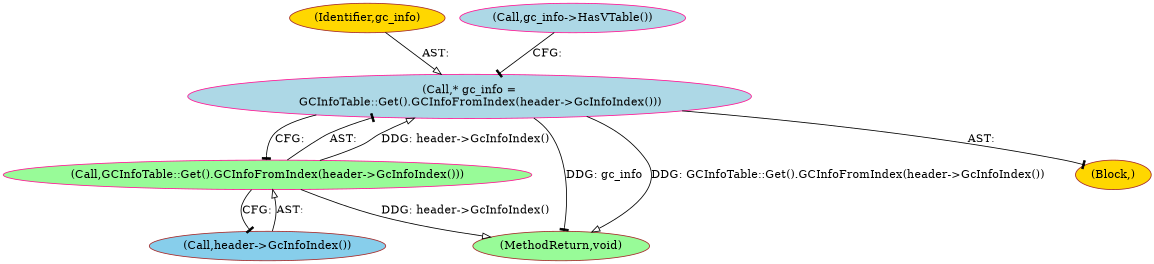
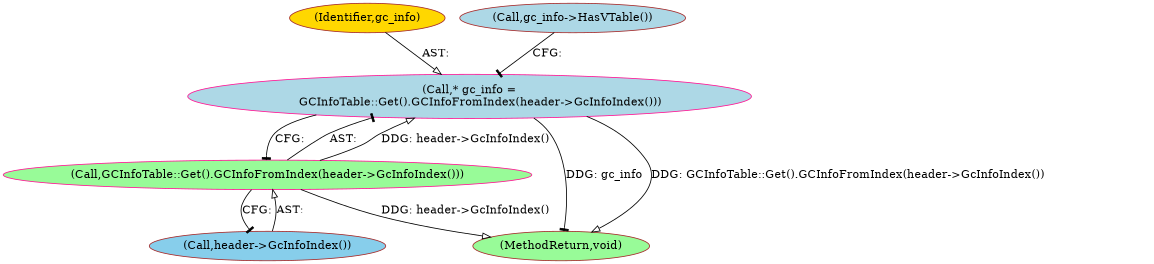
  digraph {
    node [color=brown fillcolor=lightblue style=filled]
    edge [arrowhead=tee]
    n1 [color=deeppink label="(Call,* gc_info =\n      GCInfoTable::Get().GCInfoFromIndex(header->GcInfoIndex()))"]
    n2 [color=deeppink fillcolor=palegreen label="(Call,GCInfoTable::Get().GCInfoFromIndex(header->GcInfoIndex()))"]
    n3 [fillcolor=palegreen label="(MethodReturn,void)"]
-   n4 [fillcolor=gold label="(Block,)"]
    n5 [fillcolor=skyblue label="(Call,header->GcInfoIndex())"]
    n6 [fillcolor=gold label="(Identifier,gc_info)"]
-   n7 [color=deeppink label="(Call,gc_info->HasVTable())"]
+   n7 [label="(Call,gc_info->HasVTable())"]
    n1 -> n2 [label="CFG: "]
    n1 -> n3 [label="DDG: gc_info"]
    n1 -> n3 [arrowhead=onormal label="DDG: GCInfoTable::Get().GCInfoFromIndex(header->GcInfoIndex())"]
-   n1 -> n4 [label="AST: "]
    n2 -> n1 [label="AST: "]
    n2 -> n1 [arrowhead=onormal label="DDG: header->GcInfoIndex()"]
    n2 -> n3 [arrowhead=onormal label="DDG: header->GcInfoIndex()"]
    n2 -> n5 [label="CFG: "]
    n5 -> n2 [arrowhead=onormal label="AST: "]
    n6 -> n1 [arrowhead=onormal label="AST: "]
    n7 -> n1 [label="CFG: "]
  }
